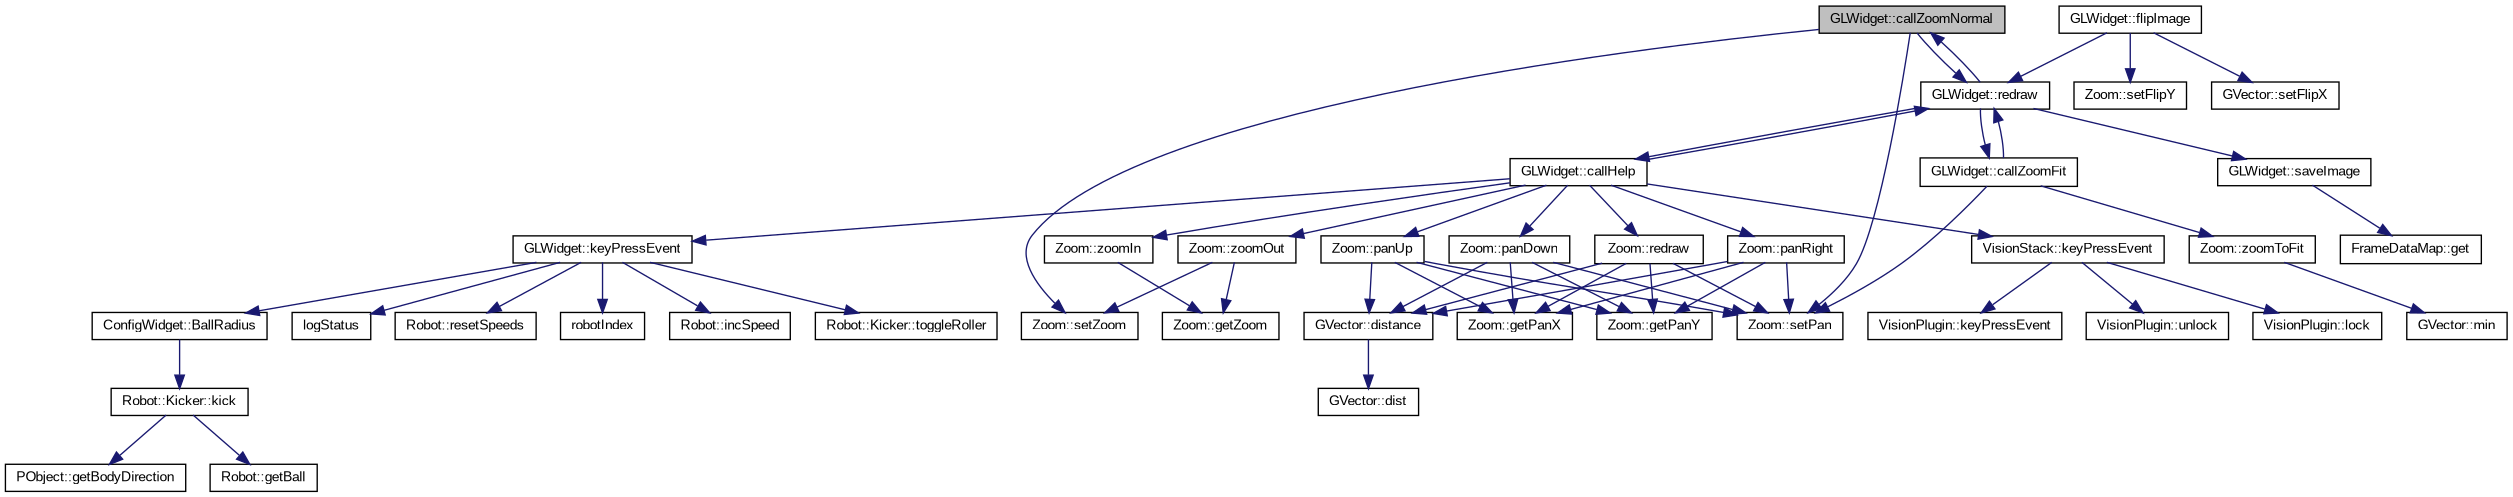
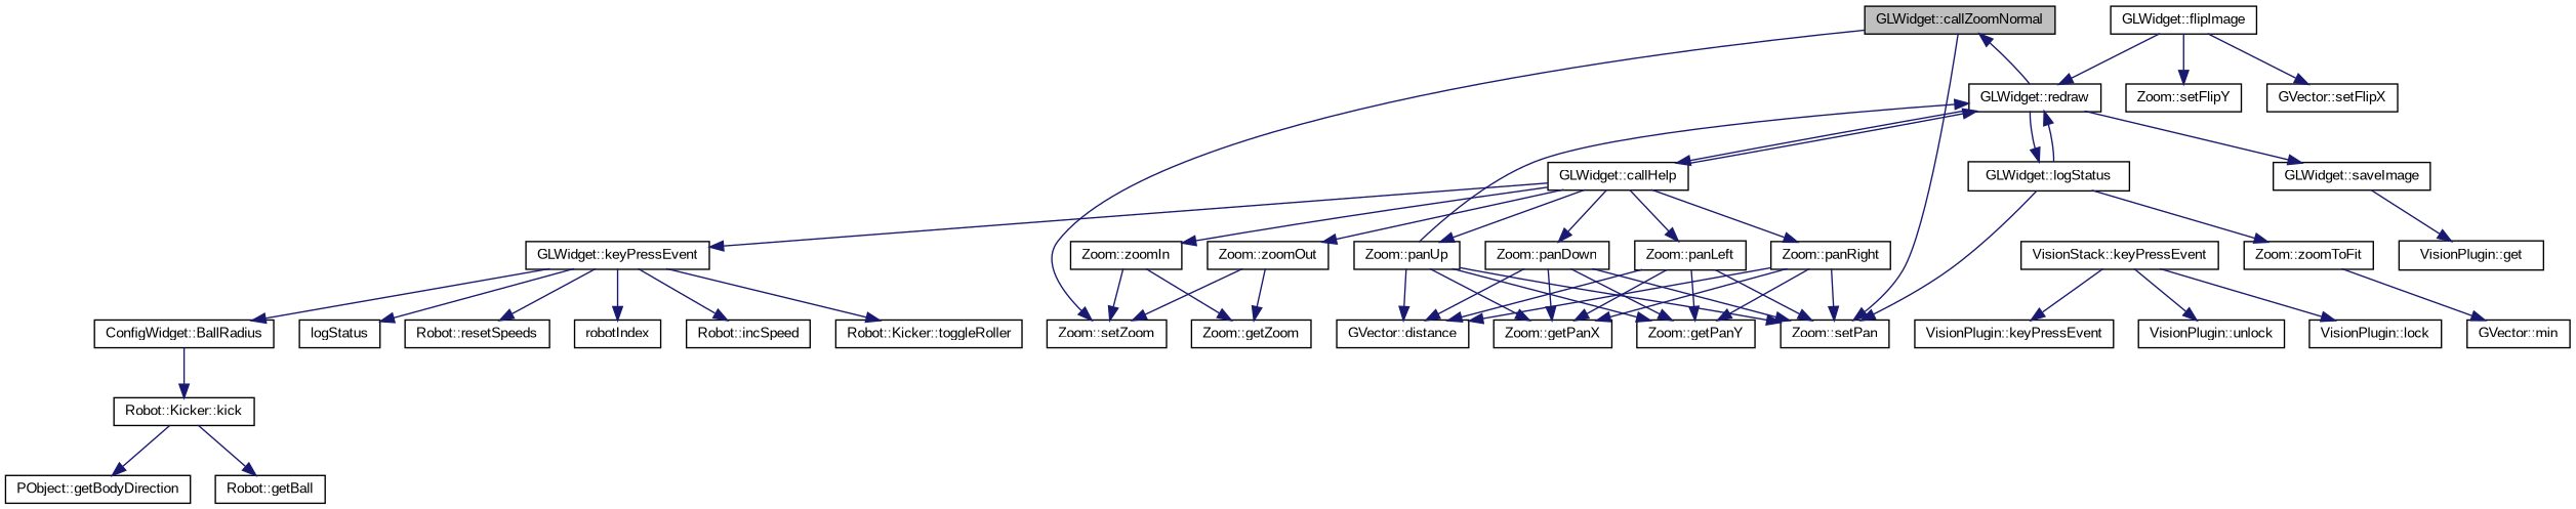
  digraph {
    fontname="Liberation Sans"
    rankdir=TB
    node [color=black fillcolor=white fontname="Liberation Sans" fontsize=10 shape=record style=filled]
    edge [color=midnightblue fontname="Liberation Sans" fontsize=10 labelfontname=Helvetica labelfontsize=10 style=solid]
    n1 [fillcolor=grey75 fontcolor=black height=0.2 label="GLWidget::callZoomNormal" width=0.4]
    n2 [height=0.2 label="GLWidget::redraw" width=0.4]
    n3 [height=0.2 label="Zoom::setPan" width=0.4]
    n4 [height=0.2 label="Zoom::setZoom" width=0.4]
-   n5 [height=0.2 label="GLWidget::callZoomFit" width=0.4]
+   n5 [height=0.2 label="GLWidget::logStatus" width=0.4]
    n6 [height=0.2 label="GLWidget::callHelp" width=0.4]
    n7 [height=0.2 label="GLWidget::saveImage" width=0.4]
    n8 [height=0.2 label="GLWidget::flipImage" width=0.4]
    n9 [height=0.2 label="GVector::setFlipX" width=0.4]
    n10 [height=0.2 label="Zoom::setFlipY" width=0.4]
    n11 [height=0.2 label="Zoom::zoomToFit" width=0.4]
    n12 [height=0.2 label="VisionStack::keyPressEvent" width=0.4]
    n13 [height=0.2 label="GLWidget::keyPressEvent" width=0.4]
    n14 [height=0.2 label="Zoom::panDown" width=0.4]
-   n15 [height=0.2 label="Zoom::redraw" width=0.4]
+   n15 [height=0.2 label="Zoom::panLeft" width=0.4]
    n16 [height=0.2 label="Zoom::panRight" width=0.4]
    n17 [height=0.2 label="Zoom::panUp" width=0.4]
    n18 [height=0.2 label="Zoom::zoomIn" width=0.4]
    n19 [height=0.2 label="Zoom::zoomOut" width=0.4]
-   n20 [height=0.2 label="FrameDataMap::get" width=0.4]
+   n20 [height=0.2 label="VisionPlugin::get" width=0.4]
    n21 [height=0.2 label="GVector::min" width=0.4]
    n22 [height=0.2 label="VisionPlugin::lock" width=0.4]
    n23 [height=0.2 label="VisionPlugin::keyPressEvent" width=0.4]
    n24 [height=0.2 label="VisionPlugin::unlock" width=0.4]
    n25 [height=0.2 label=robotIndex width=0.4]
    n26 [height=0.2 label="Robot::incSpeed" width=0.4]
    n27 [height=0.2 label="Robot::Kicker::toggleRoller" width=0.4]
    n28 [height=0.2 label="ConfigWidget::BallRadius" width=0.4]
    n29 [height=0.2 label=logStatus width=0.4]
    n30 [height=0.2 label="Robot::resetSpeeds" width=0.4]
    n31 [height=0.2 label="Zoom::getPanX" width=0.4]
    n32 [height=0.2 label="Zoom::getPanY" width=0.4]
    n33 [height=0.2 label="GVector::distance" width=0.4]
    n34 [height=0.2 label="Zoom::getZoom" width=0.4]
    n35 [height=0.2 label="Robot::Kicker::kick" width=0.4]
    n36 [height=0.2 label="PObject::getBodyDirection" width=0.4]
    n37 [height=0.2 label="Robot::getBall" width=0.4]
-   n38 [height=0.2 label="GVector::dist" width=0.4]
-   n1 -> n2
+   n17 -> n2
    n1 -> n3
    n1 -> n4
    n2 -> n1
    n2 -> n5
    n2 -> n6
    n2 -> n7
    n5 -> n2
    n5 -> n3
    n5 -> n11
    n6 -> n2
-   n6 -> n12
    n6 -> n13
    n6 -> n14
    n6 -> n15
    n6 -> n16
    n6 -> n17
    n6 -> n18
    n6 -> n19
    n7 -> n20
    n8 -> n2
    n8 -> n9
    n8 -> n10
    n11 -> n21
    n12 -> n22
    n12 -> n23
    n12 -> n24
    n13 -> n25
    n13 -> n26
    n13 -> n27
    n13 -> n28
    n13 -> n29
    n13 -> n30
    n14 -> n3
    n14 -> n31
    n14 -> n32
    n14 -> n33
    n15 -> n3
    n15 -> n31
    n15 -> n32
    n15 -> n33
    n16 -> n3
    n16 -> n31
    n16 -> n32
    n16 -> n33
    n17 -> n3
    n17 -> n31
    n17 -> n32
    n17 -> n33
+   n18 -> n4
    n18 -> n34
    n19 -> n4
    n19 -> n34
    n28 -> n35
-   n33 -> n38
    n35 -> n36
    n35 -> n37
  }
